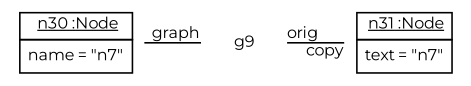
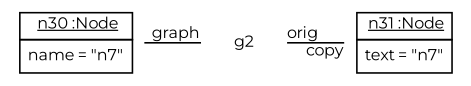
  graph {
    fontname=Montserrat
    rankdir=LR
    node [fontname=Montserrat fontsize=10 shape=none]
    edge [fontname=Montserrat fontsize=10]
    n1 [label=<<table border='0' cellborder='1' cellspacing='0'> <tr> <td> <u>n30 :Node</u></td></tr><tr><td><table border='0' cellborder='0' cellspacing='0'><tr><td>name = "n7"</td></tr></table></td></tr></table>>]
-   g2 [label=g9]
+   g2
    n3 [label=<<table border='0' cellborder='1' cellspacing='0'> <tr> <td> <u>n31 :Node</u></td></tr><tr><td><table border='0' cellborder='0' cellspacing='0'><tr><td>text = "n7"</td></tr></table></td></tr></table>>]
    n1 -- g2 [headlabel="graph"]
    g2 -- n3 [headlabel=copy taillabel=orig]
  }
